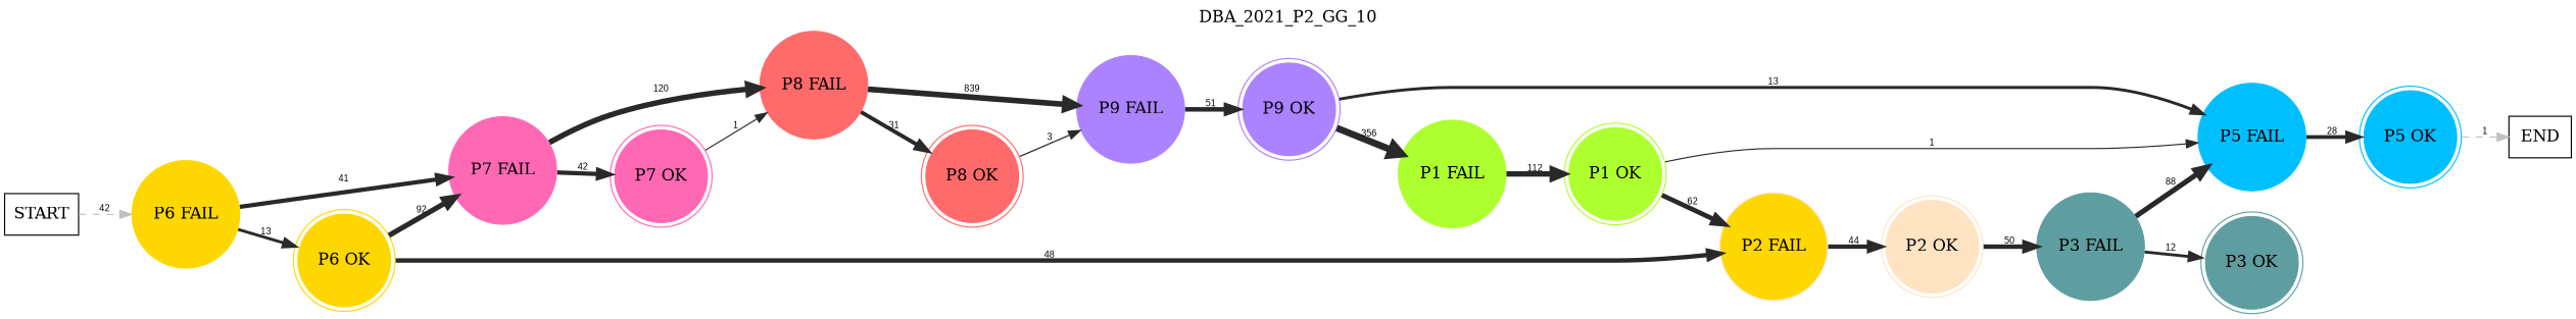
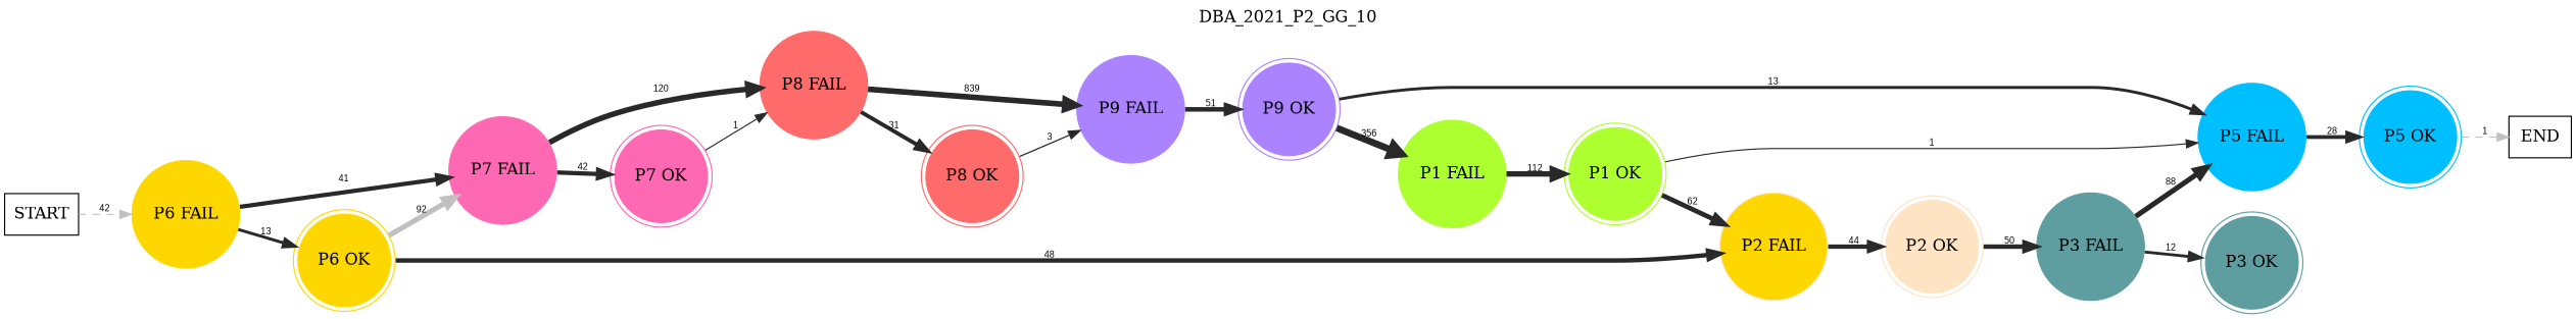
  digraph {
    label=DBA_2021_P2_GG_10
    labelloc=t
    rankdir=LR
    node [color=black shape=circle style=filled]
    edge [color=grey16 fontname=Arial fontsize=8 labelfloat=false]
    START [fillcolor=white shape=box]
    "P6 FAIL" [color=gold]
    "P6 OK" [color=gold peripheries=2]
    "P7 FAIL" [color=hotpink]
    "P2 FAIL" [color=bisque fillcolor=gold]
    "P7 OK" [color=hotpink peripheries=2]
    "P8 FAIL" [color=indianred1]
    "P2 OK" [color=bisque peripheries=2]
    "P8 OK" [color=indianred1 peripheries=2]
    "P9 FAIL" [color=mediumpurple1]
    "P9 OK" [color=mediumpurple1 peripheries=2]
    "P1 FAIL" [color=greenyellow]
    "P5 FAIL" [color=deepskyblue]
    "P1 OK" [color=greenyellow peripheries=2]
    "P5 OK" [color=deepskyblue peripheries=2]
    "P3 FAIL" [color=cadetblue]
    "P3 OK" [color=cadetblue peripheries=2]
    END [fillcolor=white shape=box]
    START -> "P6 FAIL" [color=grey label=42 style=dashed]
    "P6 FAIL" -> "P6 OK" [label=13 penwidth=2.56494935746154]
    "P6 FAIL" -> "P7 FAIL" [label=41 penwidth=3.71357206670431]
-   "P6 OK" -> "P7 FAIL" [label=92 penwidth=4.52178857704904]
+   "P6 OK" -> "P7 FAIL" [color=grey label=92 penwidth=4.52178857704904]
    "P6 OK" -> "P2 FAIL" [label=48 penwidth=3.87120101090789]
    "P7 FAIL" -> "P7 OK" [label=42 penwidth=3.73766961828337]
    "P7 FAIL" -> "P8 FAIL" [label=120 penwidth=4.78749174278205]
    "P2 FAIL" -> "P2 OK" [label=44 penwidth=3.78418963391826]
    "P7 OK" -> "P8 FAIL" [label=1 penwidth=1]
    "P8 FAIL" -> "P8 OK" [label=31 penwidth=3.43398720448515]
    "P8 FAIL" -> "P9 FAIL" [label=839 penwidth=4.93447393313069]
    "P2 OK" -> "P3 FAIL" [label=50 penwidth=3.91202300542815]
    "P8 OK" -> "P9 FAIL" [label=3 penwidth=1.09861228866811]
    "P9 FAIL" -> "P9 OK" [label=51 penwidth=3.93182563272433]
    "P9 OK" -> "P1 FAIL" [label=356 penwidth=5.87493073085203]
    "P9 OK" -> "P5 FAIL" [label=13 penwidth=2.56494935746154]
    "P1 FAIL" -> "P1 OK" [label=112 penwidth=4.71849887129509]
    "P5 FAIL" -> "P5 OK" [label=28 penwidth=3.3322045101752]
    "P1 OK" -> "P2 FAIL" [label=62 penwidth=4.12713438504509]
    "P1 OK" -> "P5 FAIL" [label=1 penwidth=1]
    "P5 OK" -> END [color=grey label=1 style=dashed]
    "P3 FAIL" -> "P5 FAIL" [label=88 penwidth=4.47733681447821]
    "P3 FAIL" -> "P3 OK" [label=12 penwidth=2.484906649788]
  }
